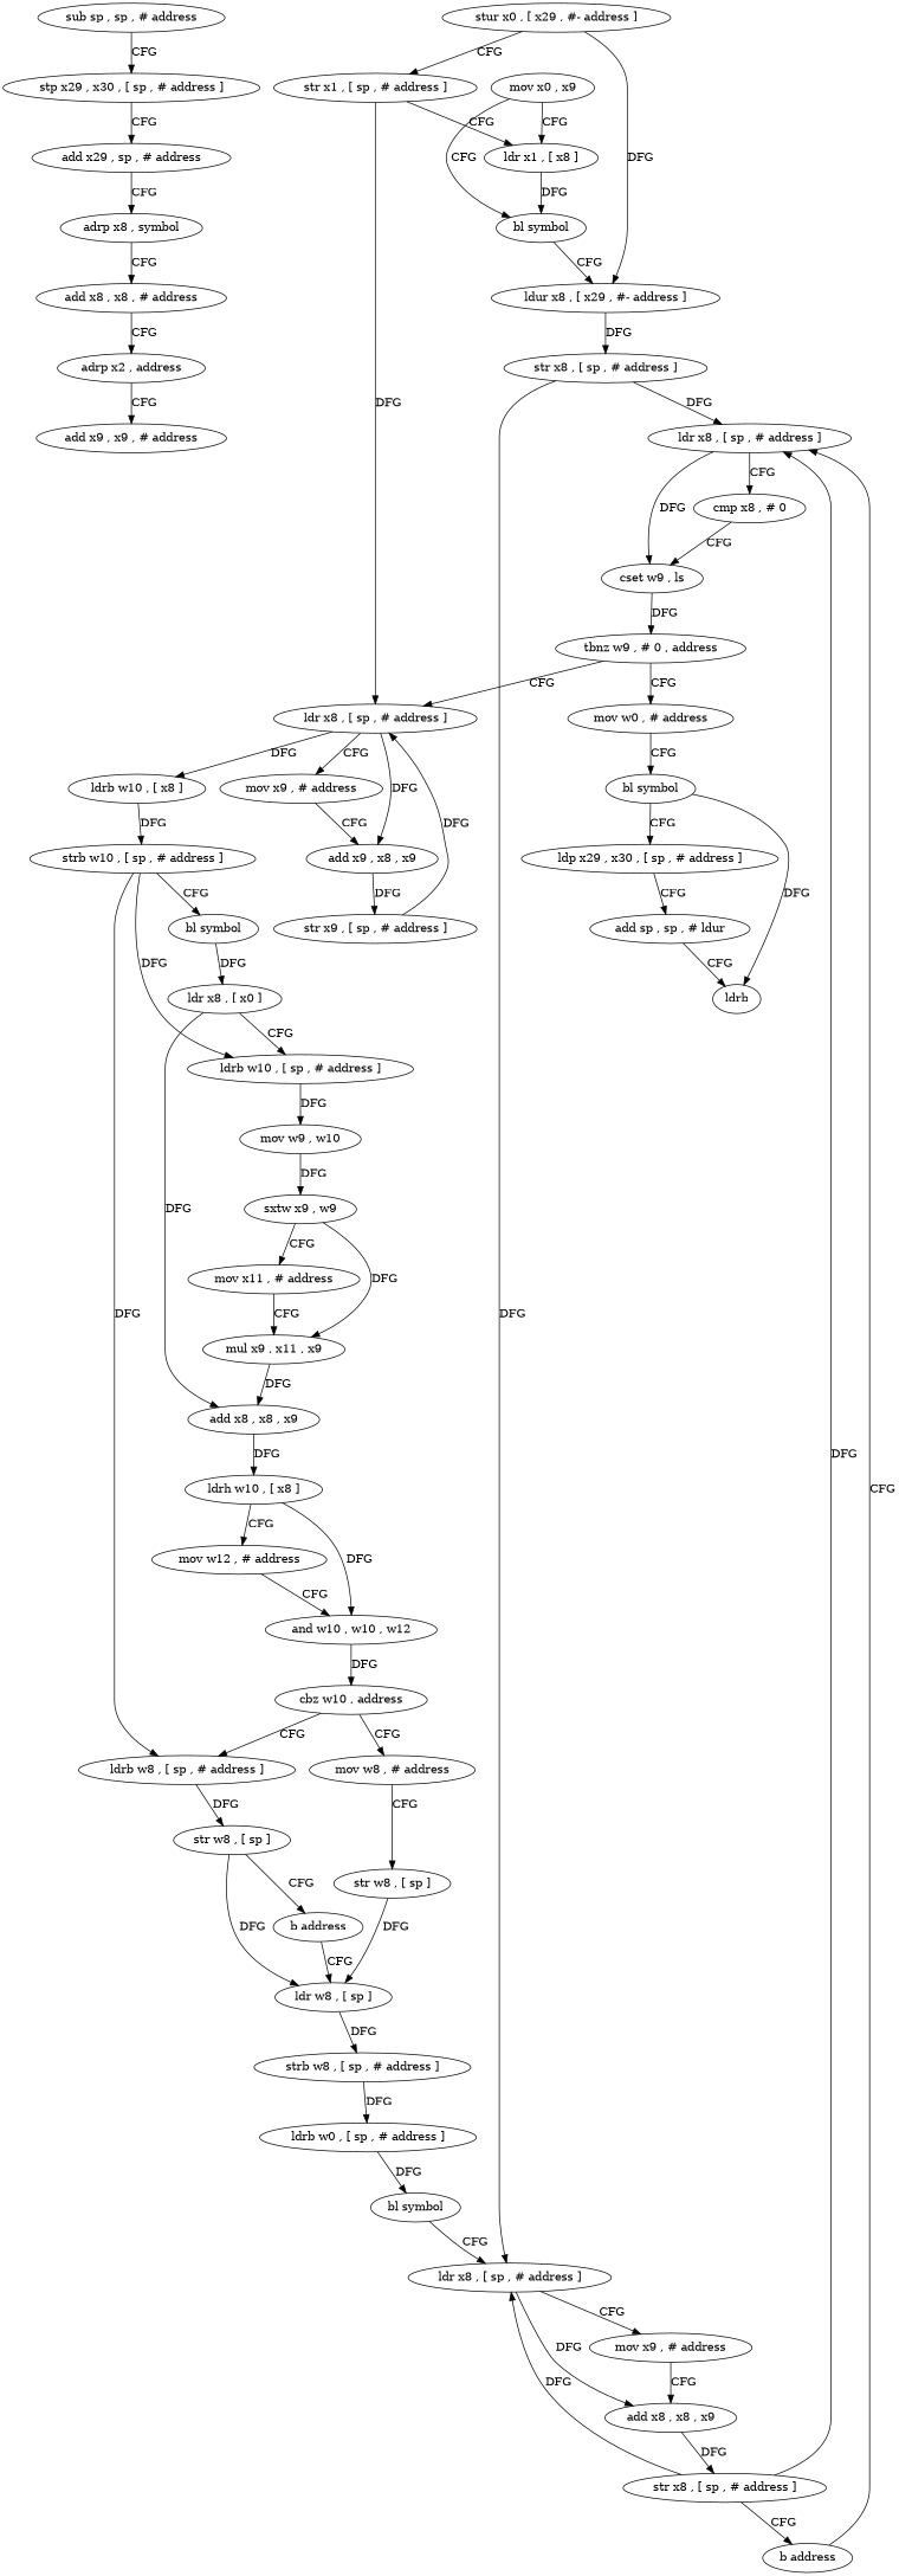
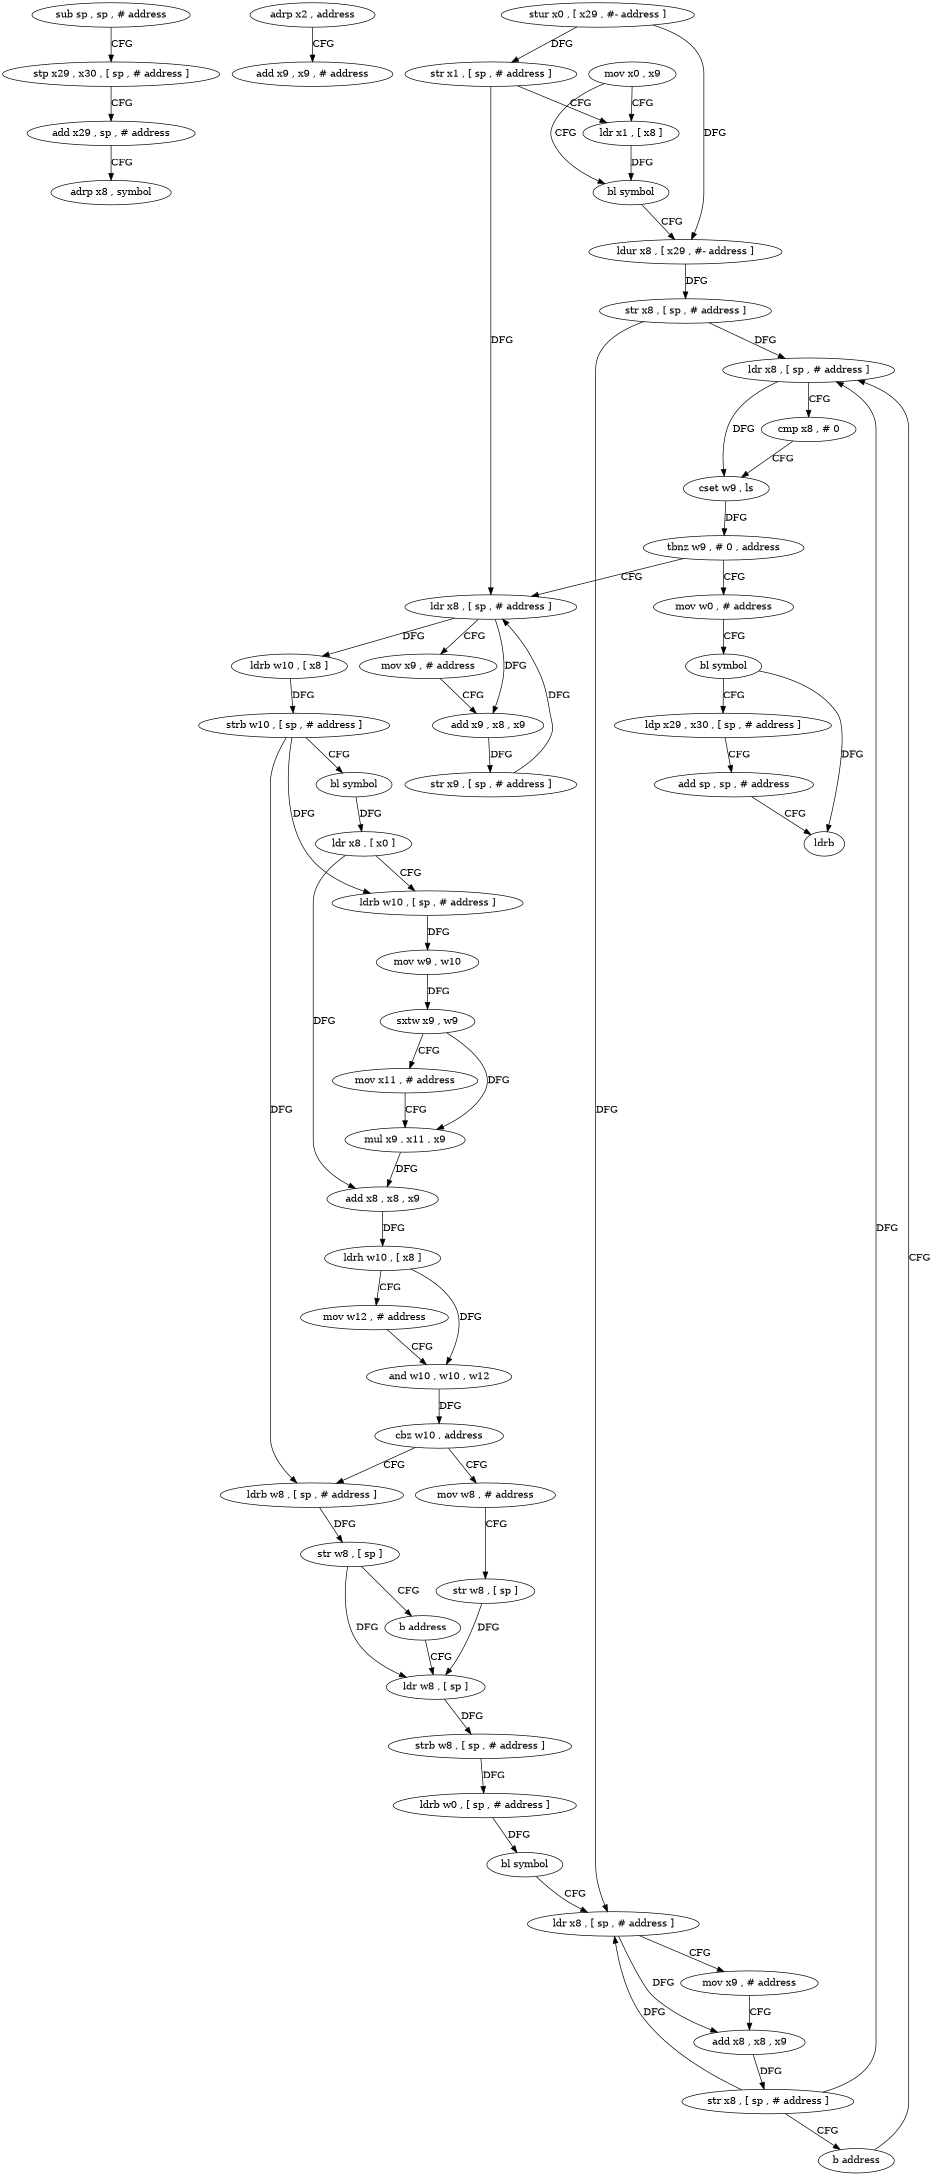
  digraph {
    n1 [label="sub sp , sp , # address"]
    n2 [label="stp x29 , x30 , [ sp , # address ]"]
    n3 [label="add x29 , sp , # address"]
    n4 [label="adrp x8 , symbol"]
-   n5 [label="add x8 , x8 , # address"]
    n6 [label="adrp x2 , address"]
    n7 [label="add x9 , x9 , # address"]
    n8 [label="stur x0 , [ x29 , #- address ]"]
    n9 [label="str x1 , [ sp , # address ]"]
    n10 [label="ldur x8 , [ x29 , #- address ]"]
    n11 [label="ldr x1 , [ x8 ]"]
    n12 [label="ldr x8 , [ sp , # address ]"]
    n13 [label="str x8 , [ sp , # address ]"]
    n14 [label="bl symbol"]
    n15 [label="mov x9 , # address"]
    n16 [label="add x9 , x8 , x9"]
    n17 [label="ldrb w10 , [ x8 ]"]
    n18 [label="mov x0 , x9"]
    n19 [label="ldr x8 , [ sp , # address ]"]
    n20 [label="ldr x8 , [ sp , # address ]"]
    n21 [label="cmp x8 , # 0"]
    n22 [label="cset w9 , ls"]
    n23 [label="mov x9 , # address"]
    n24 [label="add x8 , x8 , x9"]
    n25 [label="tbnz w9 , # 0 , address"]
    n26 [label="mov w0 , # address"]
    n27 [label="bl symbol"]
    n28 [label="ldp x29 , x30 , [ sp , # address ]"]
    n29 [label=ldrb]
-   n30 [label="add sp , sp , # ldur"]
+   n30 [label="add sp , sp , # address"]
    n31 [label="str x9 , [ sp , # address ]"]
    n32 [label="strb w10 , [ sp , # address ]"]
    n33 [label="bl symbol"]
    n34 [label="ldrb w10 , [ sp , # address ]"]
    n35 [label="ldrb w8 , [ sp , # address ]"]
    n36 [label="ldr x8 , [ x0 ]"]
    n37 [label="mov w9 , w10"]
    n38 [label="str w8 , [ sp ]"]
    n39 [label="add x8 , x8 , x9"]
    n40 [label="ldrh w10 , [ x8 ]"]
    n41 [label="sxtw x9 , w9"]
    n42 [label="mov x11 , # address"]
    n43 [label="mul x9 , x11 , x9"]
    n44 [label="mov w12 , # address"]
    n45 [label="and w10 , w10 , w12"]
    n46 [label="cbz w10 , address"]
    n47 [label="mov w8 , # address"]
    n48 [label="str w8 , [ sp ]"]
    n49 [label="ldr w8 , [ sp ]"]
    n50 [label="b address"]
    n51 [label="strb w8 , [ sp , # address ]"]
    n52 [label="ldrb w0 , [ sp , # address ]"]
    n53 [label="bl symbol"]
    n54 [label="str x8 , [ sp , # address ]"]
    n55 [label="b address"]
    n1 -> n2 [label=CFG]
    n2 -> n3 [label=CFG]
    n3 -> n4 [label=CFG]
-   n4 -> n5 [label=CFG]
-   n5 -> n6 [label=CFG]
    n6 -> n7 [label=CFG]
-   n8 -> n9 [label=CFG]
+   n8 -> n9 [label=DFG]
    n8 -> n10 [label=DFG]
    n9 -> n11 [label=CFG]
    n9 -> n12 [label=DFG]
    n10 -> n13 [label=DFG]
    n11 -> n14 [label=DFG]
    n12 -> n15 [label=CFG]
    n12 -> n16 [label=DFG]
    n12 -> n17 [label=DFG]
    n13 -> n19 [label=DFG]
    n13 -> n20 [label=DFG]
    n14 -> n10 [label=CFG]
    n15 -> n16 [label=CFG]
    n16 -> n31 [label=DFG]
    n17 -> n32 [label=DFG]
    n18 -> n11 [label=CFG]
    n18 -> n14 [label=CFG]
    n19 -> n21 [label=CFG]
    n19 -> n22 [label=DFG]
    n20 -> n23 [label=CFG]
    n20 -> n24 [label=DFG]
    n21 -> n22 [label=CFG]
    n22 -> n25 [label=DFG]
    n23 -> n24 [label=CFG]
    n24 -> n54 [label=DFG]
    n25 -> n12 [label=CFG]
    n25 -> n26 [label=CFG]
    n26 -> n27 [label=CFG]
    n27 -> n28 [label=CFG]
    n27 -> n29 [label=DFG]
    n28 -> n30 [label=CFG]
    n30 -> n29 [label=CFG]
    n31 -> n12 [label=DFG]
    n32 -> n33 [label=CFG]
    n32 -> n34 [label=DFG]
    n32 -> n35 [label=DFG]
    n33 -> n36 [label=DFG]
    n34 -> n37 [label=DFG]
    n35 -> n38 [label=DFG]
    n36 -> n34 [label=CFG]
    n36 -> n39 [label=DFG]
    n37 -> n41 [label=DFG]
    n38 -> n49 [label=DFG]
    n38 -> n50 [label=CFG]
    n39 -> n40 [label=DFG]
    n40 -> n44 [label=CFG]
    n40 -> n45 [label=DFG]
    n41 -> n42 [label=CFG]
    n41 -> n43 [label=DFG]
    n42 -> n43 [label=CFG]
    n43 -> n39 [label=DFG]
    n44 -> n45 [label=CFG]
    n45 -> n46 [label=DFG]
    n46 -> n35 [label=CFG]
    n46 -> n47 [label=CFG]
    n47 -> n48 [label=CFG]
    n48 -> n49 [label=DFG]
    n49 -> n51 [label=DFG]
    n50 -> n49 [label=CFG]
    n51 -> n52 [label=DFG]
    n52 -> n53 [label=DFG]
    n53 -> n20 [label=CFG]
    n54 -> n19 [label=DFG]
    n54 -> n20 [label=DFG]
    n54 -> n55 [label=CFG]
    n55 -> n19 [label=CFG]
  }
